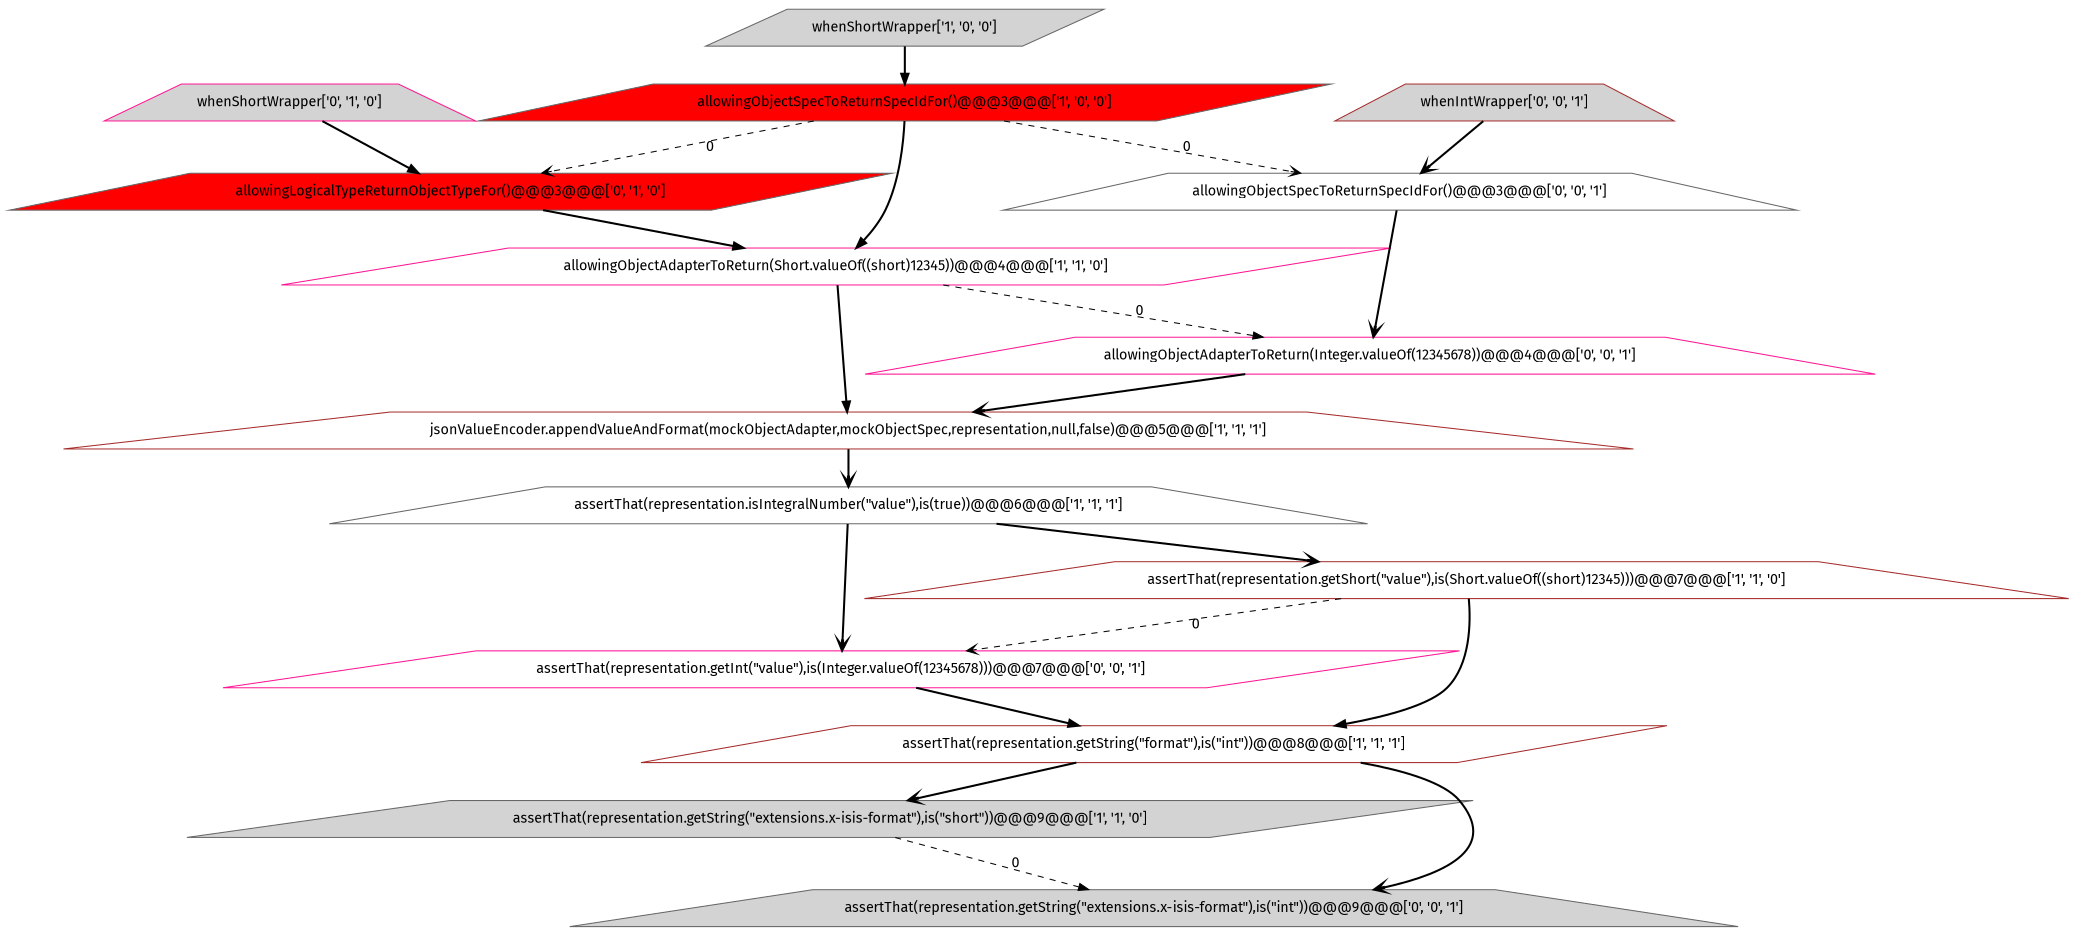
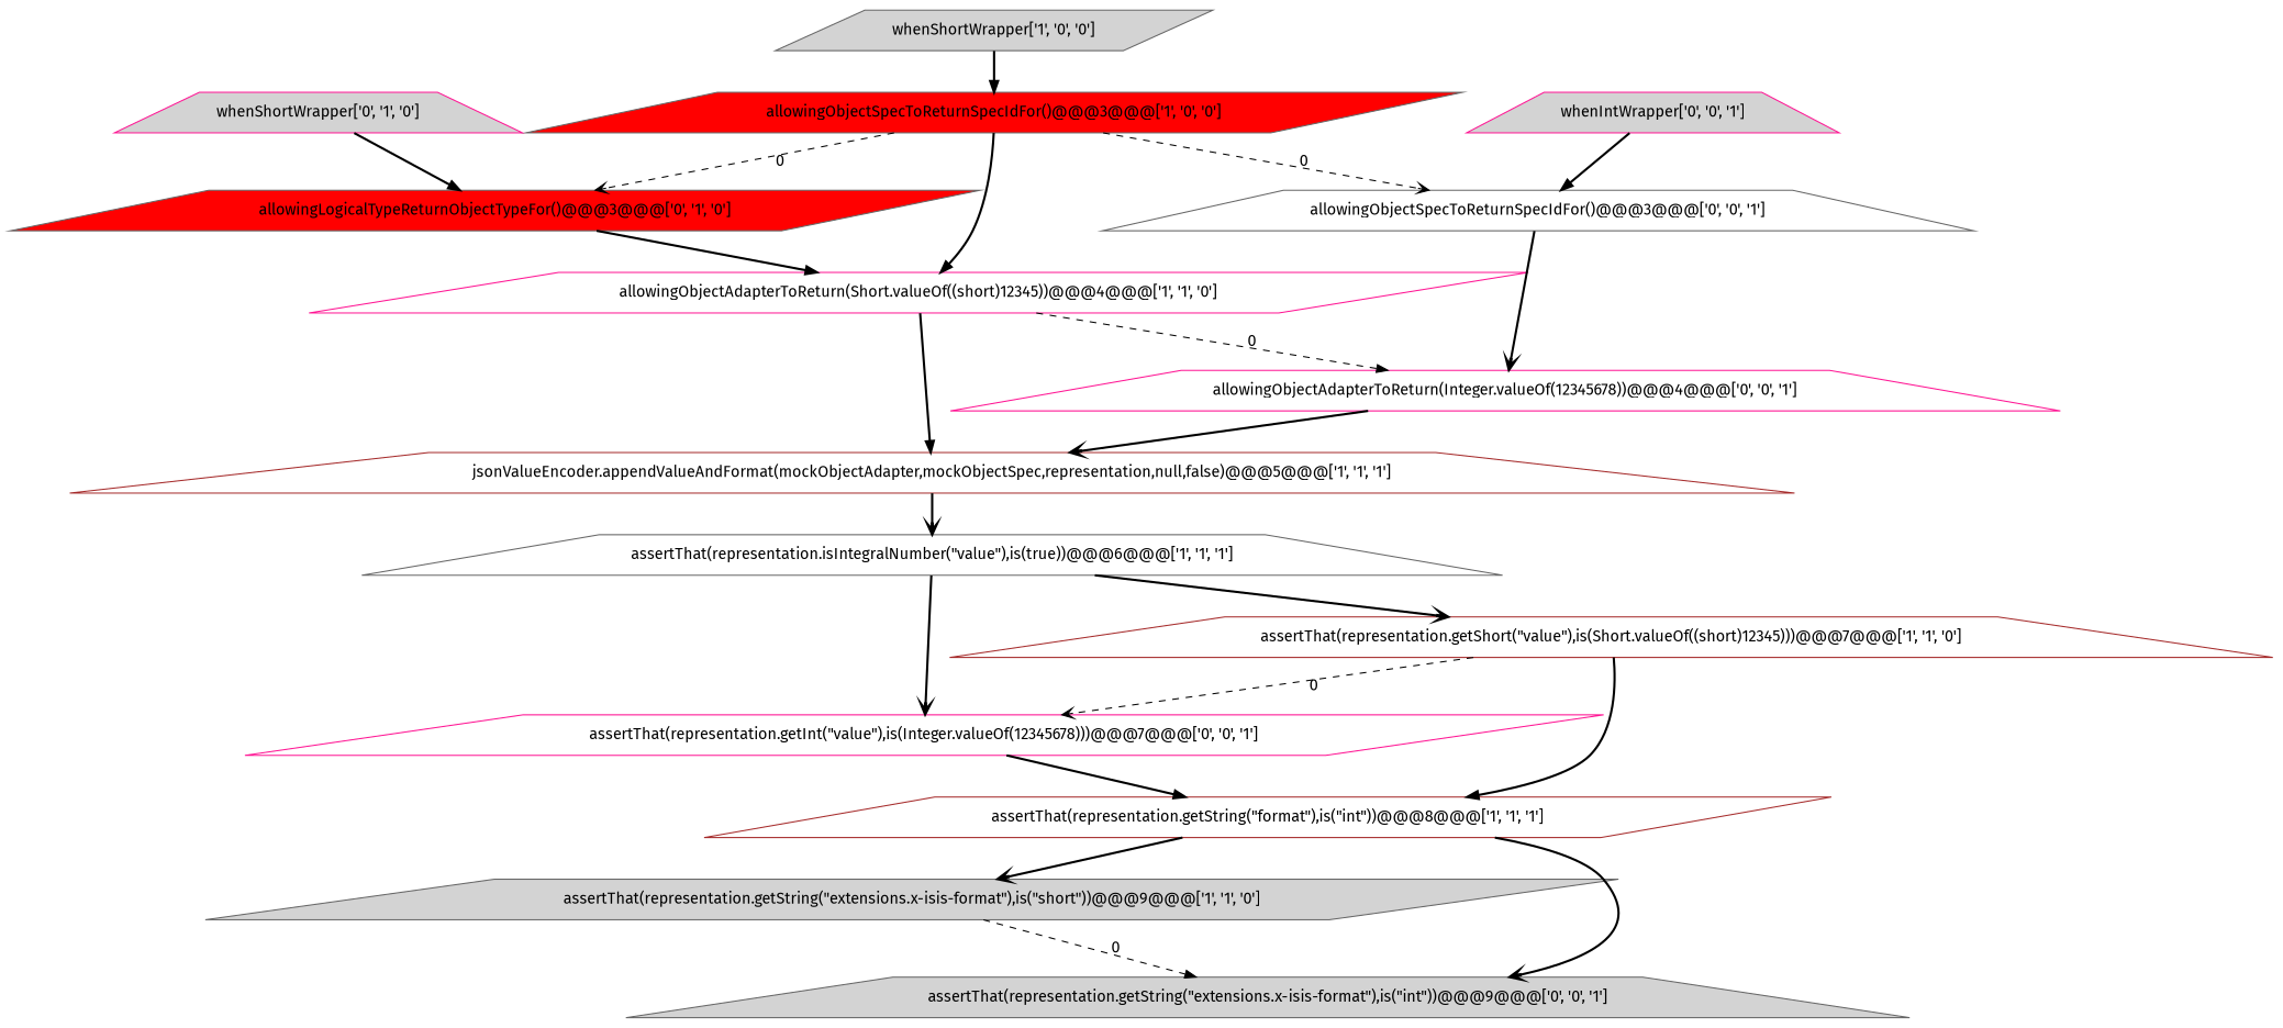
  digraph {
    fontname="Fira Sans"
    node [color=gray40 fillcolor=white fontname="Fira Sans" shape=trapezium style=filled]
    edge [arrowhead=vee fontname="Fira Sans" style=bold]
    n1 [color=deeppink label="assertThat(representation.getInt(\"value\"),is(Integer.valueOf(12345678)))@@@7@@@['0', '0', '1']" shape=parallelogram]
    n2 [color=brown label="assertThat(representation.getString(\"format\"),is(\"int\"))@@@8@@@['1', '1', '1']" shape=parallelogram]
    n3 [fillcolor=lightgray label="assertThat(representation.getString(\"extensions.x-isis-format\"),is(\"short\"))@@@9@@@['1', '1', '0']" shape=parallelogram]
    n4 [fillcolor=lightgray label="assertThat(representation.getString(\"extensions.x-isis-format\"),is(\"int\"))@@@9@@@['0', '0', '1']"]
    n5 [fillcolor=red label="allowingObjectSpecToReturnSpecIdFor()@@@3@@@['1', '0', '0']" shape=parallelogram]
    n6 [fillcolor=red label="allowingLogicalTypeReturnObjectTypeFor()@@@3@@@['0', '1', '0']" shape=parallelogram]
    n7 [label="allowingObjectSpecToReturnSpecIdFor()@@@3@@@['0', '0', '1']"]
    n8 [color=deeppink label="allowingObjectAdapterToReturn(Short.valueOf((short)12345))@@@4@@@['1', '1', '0']" shape=parallelogram]
    n9 [color=deeppink label="allowingObjectAdapterToReturn(Integer.valueOf(12345678))@@@4@@@['0', '0', '1']"]
    n10 [color=brown label="jsonValueEncoder.appendValueAndFormat(mockObjectAdapter,mockObjectSpec,representation,null,false)@@@5@@@['1', '1', '1']"]
    n11 [label="assertThat(representation.isIntegralNumber(\"value\"),is(true))@@@6@@@['1', '1', '1']"]
    n12 [color=brown label="assertThat(representation.getShort(\"value\"),is(Short.valueOf((short)12345)))@@@7@@@['1', '1', '0']"]
    n13 [color=deeppink fillcolor=lightgray label="whenShortWrapper['0', '1', '0']"]
-   n14 [color=brown fillcolor=lightgray label="whenIntWrapper['0', '0', '1']"]
+   n14 [color=deeppink fillcolor=lightgray label="whenIntWrapper['0', '0', '1']"]
    n15 [fillcolor=lightgray label="whenShortWrapper['1', '0', '0']" shape=parallelogram]
    n1 -> n2 [arrowhead=normal]
    n2 -> n3
    n2 -> n4
    n3 -> n4 [arrowhead=normal label=0 style=dashed]
    n5 -> n6 [label=0 style=dashed]
    n5 -> n7 [label=0 style=dashed]
    n5 -> n8 [arrowhead=normal]
    n6 -> n8 [arrowhead=normal]
    n7 -> n9
    n8 -> n9 [arrowhead=normal label=0 style=dashed]
    n8 -> n10 [arrowhead=normal]
    n9 -> n10
    n10 -> n11
    n11 -> n1
    n11 -> n12
    n12 -> n1 [label=0 style=dashed]
    n12 -> n2 [arrowhead=normal]
    n13 -> n6 [arrowhead=normal]
-   n14 -> n7
+   n14 -> n7 [arrowhead=normal]
    n15 -> n5 [arrowhead=normal]
  }
